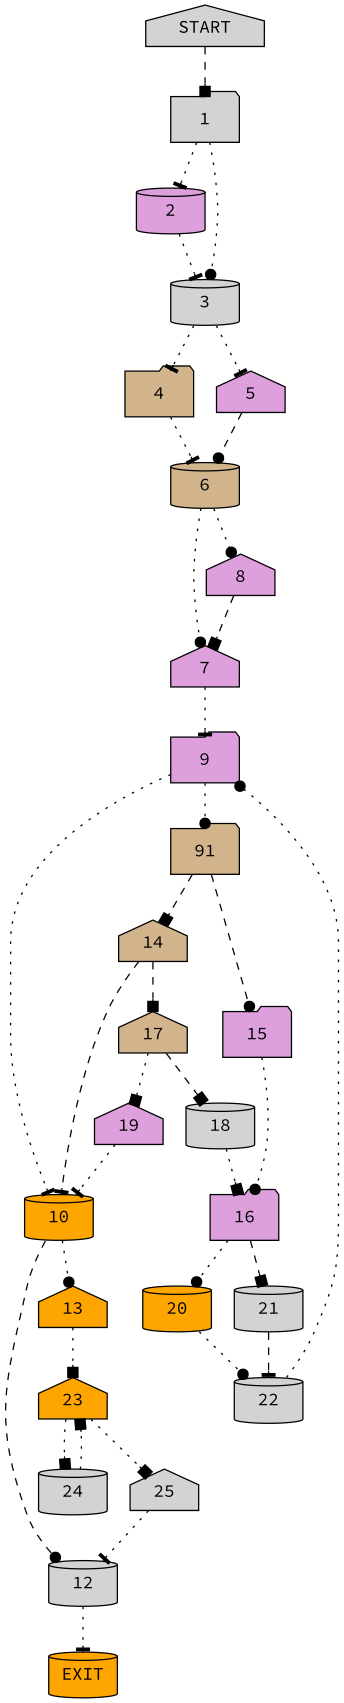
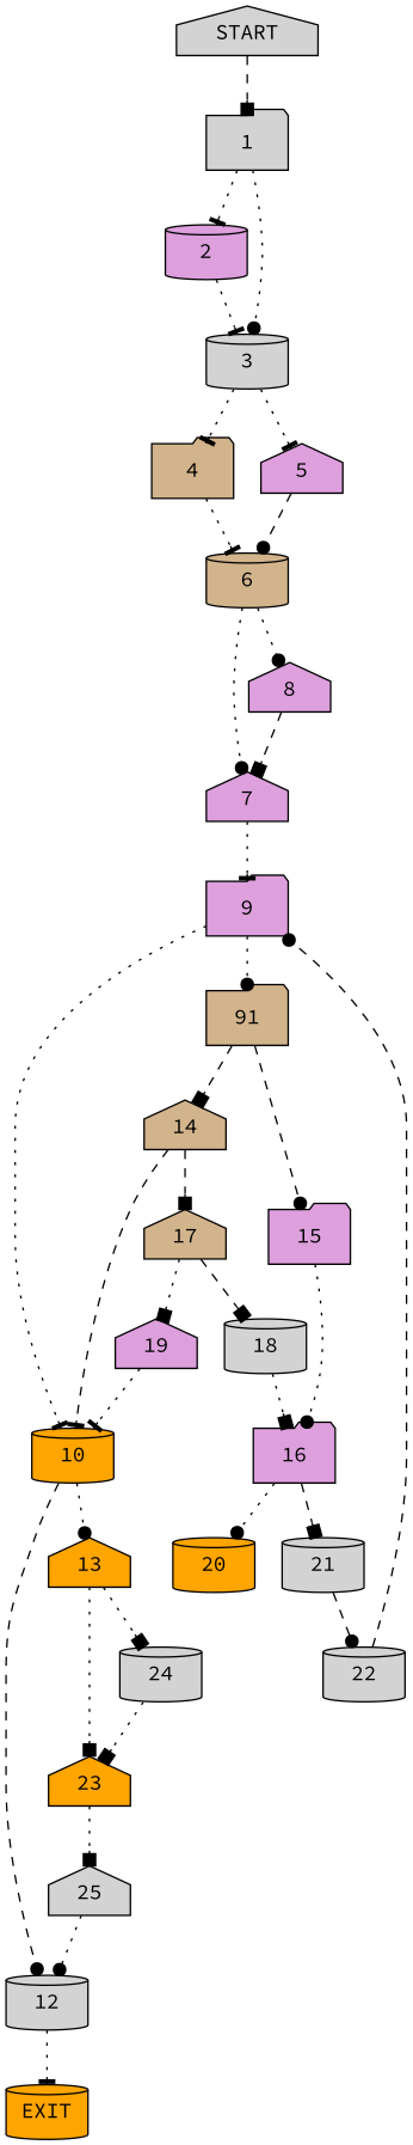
  digraph {
    fontname="Source Code Pro"
    node [fillcolor=lightgrey fontname="Source Code Pro" shape=cylinder style=filled]
    edge [arrowhead=dot fontname="Source Code Pro" style=dotted]
    n1 [label=START shape=house]
    1 [shape=folder]
    2 [fillcolor=plum]
    3
    n5 [fillcolor=orange label=EXIT]
    4 [fillcolor=tan shape=folder]
    5 [fillcolor=plum shape=house]
    6 [fillcolor=tan]
    7 [fillcolor=plum shape=house]
    8 [fillcolor=plum shape=house]
    9 [fillcolor=plum shape=folder]
    10 [fillcolor=orange]
    n13 [fillcolor=tan label=91 shape=folder]
    12
    13 [fillcolor=orange shape=house]
    14 [fillcolor=tan shape=house]
    15 [fillcolor=plum shape=folder]
    23 [fillcolor=orange shape=house]
    17 [fillcolor=tan shape=house]
    16 [fillcolor=plum shape=folder]
    24
    25 [shape=house]
    18
    19 [fillcolor=plum shape=house]
    20 [fillcolor=orange]
    21
    22
    n1 -> 1 [arrowhead=box style=dashed]
    1 -> 2 [arrowhead=tee]
    1 -> 3
    2 -> 3 [arrowhead=tee]
    3 -> 4 [arrowhead=tee]
    3 -> 5 [arrowhead=tee]
    4 -> 6 [arrowhead=tee]
    5 -> 6 [style=dashed]
    6 -> 7
    6 -> 8
    7 -> 9 [arrowhead=tee]
    8 -> 7 [arrowhead=box style=dashed]
    9 -> 10 [arrowhead=tee]
    9 -> n13
    10 -> 12 [style=dashed]
    10 -> 13
    n13 -> 14 [arrowhead=box style=dashed]
    n13 -> 15 [style=dashed]
    12 -> n5 [arrowhead=tee]
    13 -> 23 [arrowhead=box]
    14 -> 10 [arrowhead=tee style=dashed]
    14 -> 17 [arrowhead=box style=dashed]
    15 -> 16
-   23 -> 24 [arrowhead=box]
+   13 -> 24 [arrowhead=box]
    23 -> 25 [arrowhead=box]
    17 -> 18 [arrowhead=box style=dashed]
    17 -> 19 [arrowhead=box]
    16 -> 20
    16 -> 21 [arrowhead=box style=dashed]
    24 -> 23 [arrowhead=box]
-   25 -> 12 [arrowhead=tee]
+   25 -> 12
    18 -> 16 [arrowhead=box]
    19 -> 10 [arrowhead=tee]
-   20 -> 22
-   21 -> 22 [arrowhead=tee style=dashed]
-   22 -> 9
+   21 -> 22 [style=dashed]
+   22 -> 9 [style=dashed]
  }
